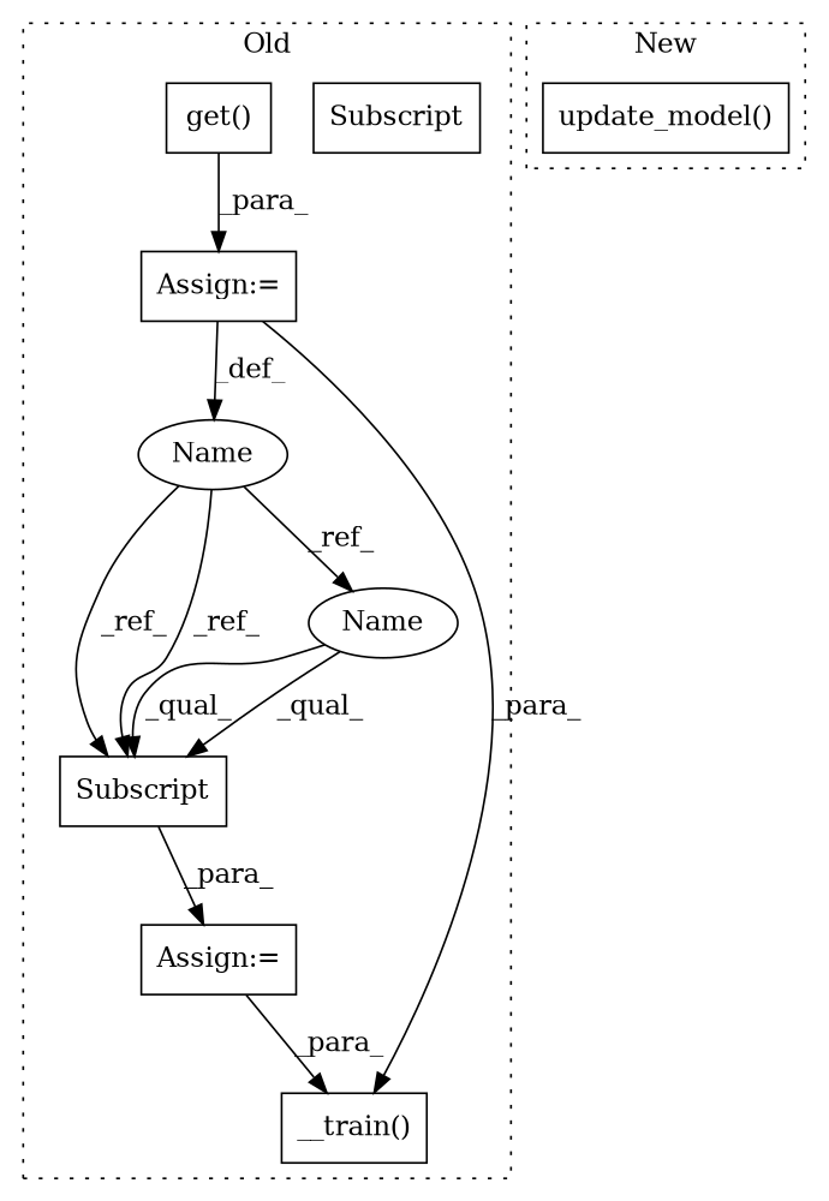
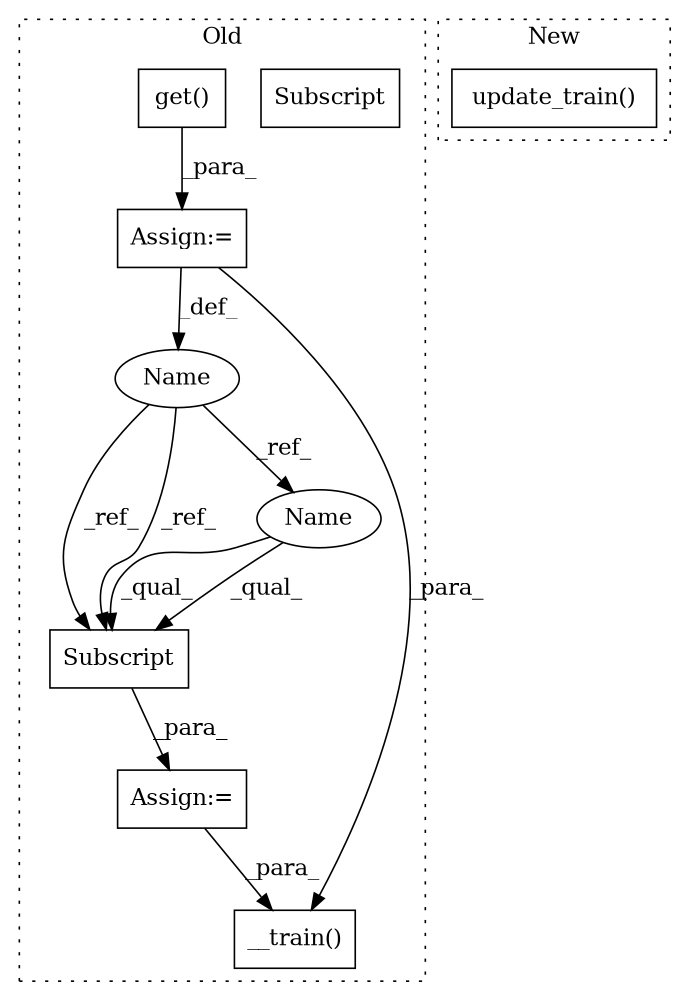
  digraph {
    node [a=75 l="36,0" s="4108,0" shape=box]
    n1 [a=63 label=Subscript]
    n2 [a=87 l=15 label=Name s=3953 shape=ellipse]
    n3 [a=68 l=3 label="Assign:=" s=4105]
    n4 [l="13,1" label="__train()" s="4658,4720"]
    n5 [l="15,1" label="get()" s="3971,4023"]
    n6 [a=68 l=3 label="Assign:=" s=3968]
    n7 [a=63 label=Subscript]
    n8 [a=87 l=15 label=Name s=4108 shape=ellipse]
-   n9 [l="39,1" label="update_model()" s="3677,3728"]
+   n9 [l="39,1" label="update_train()" s="3677,3728"]
    subgraph cluster_1 {
      label=Old
      style=dotted
      n1
      n2
      n3
      n4
      n5
      n6
      n7
      n8
    }
    subgraph cluster_2 {
      label=New
      style=dotted
      n9
    }
    n2 -> n7 [label=_ref_]
    n2 -> n7 [label=_ref_]
    n2 -> n8 [label=_ref_]
    n3 -> n4 [label=_para_]
    n5 -> n6 [label=_para_]
    n6 -> n2 [label=_def_]
    n6 -> n4 [label=_para_]
    n7 -> n3 [label=_para_]
    n8 -> n7 [label=_qual_]
    n8 -> n7 [label=_qual_]
  }
